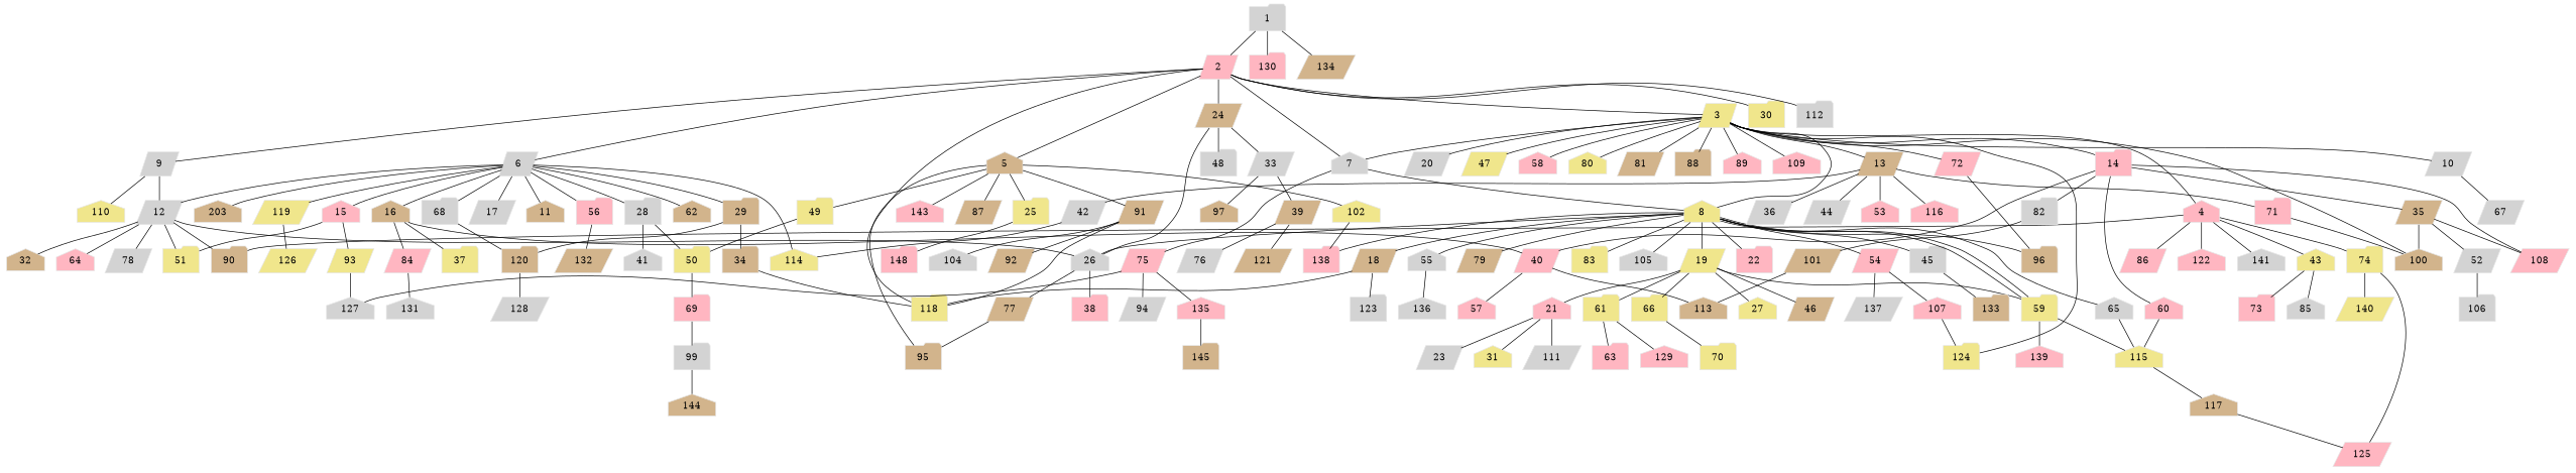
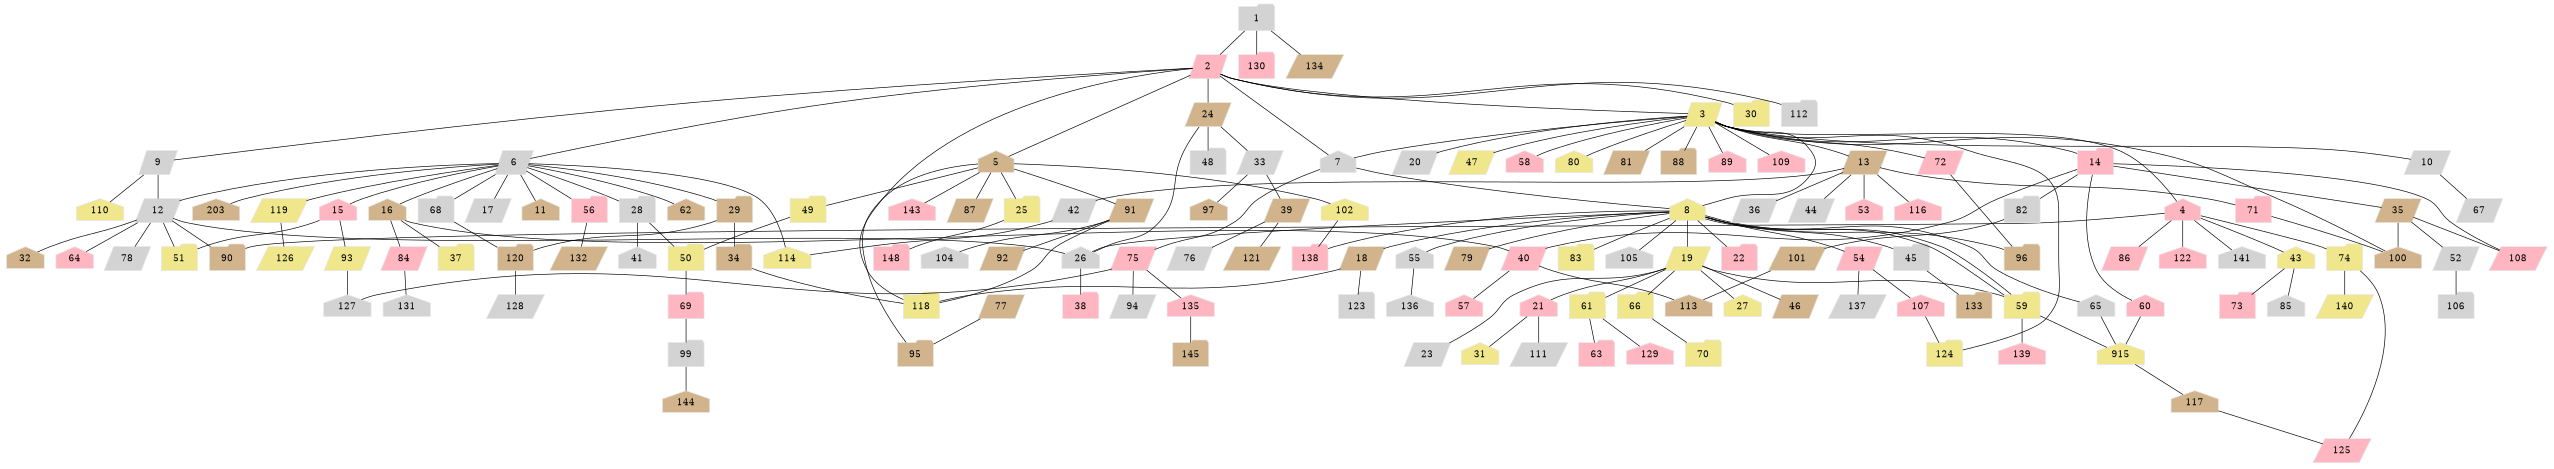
  graph {
    node [color=gray90 fillcolor=lightgrey shape=parallelogram style=filled]
    1 [shape=folder]
    2 [fillcolor=lightpink]
    130 [fillcolor=lightpink shape=folder]
    134 [fillcolor=tan]
    3 [fillcolor=khaki]
    5 [fillcolor=tan shape=house]
    6
    7 [shape=house]
    9
    24 [fillcolor=tan]
    30 [fillcolor=khaki shape=folder]
    112 [shape=folder]
    118 [fillcolor=khaki shape=folder]
    4 [fillcolor=lightpink shape=house]
    8 [fillcolor=khaki shape=house]
    10
    13 [fillcolor=tan]
    14 [fillcolor=lightpink shape=folder]
    20
    47 [fillcolor=khaki]
    58 [fillcolor=lightpink shape=house]
    72 [fillcolor=lightpink]
    80 [fillcolor=khaki shape=house]
    81 [fillcolor=tan]
    88 [fillcolor=tan shape=folder]
    89 [fillcolor=lightpink shape=house]
    100 [fillcolor=tan shape=house]
    109 [fillcolor=lightpink shape=house]
    124 [fillcolor=khaki shape=folder]
    25 [fillcolor=khaki shape=folder]
    49 [fillcolor=khaki shape=folder]
    87 [fillcolor=tan]
    91 [fillcolor=tan]
    95 [fillcolor=tan shape=folder]
    102 [fillcolor=khaki shape=house]
    143 [fillcolor=lightpink shape=house]
    11 [fillcolor=tan shape=house]
    12
    15 [fillcolor=lightpink shape=house]
    16 [fillcolor=tan shape=house]
    17
    28 [shape=folder]
    29 [fillcolor=tan shape=folder]
    56 [fillcolor=lightpink shape=folder]
    62 [fillcolor=tan shape=house]
    68 [shape=folder]
    n47 [fillcolor=tan label=203 shape=house]
    114 [fillcolor=khaki shape=house]
    119 [fillcolor=khaki]
    75 [fillcolor=lightpink]
    110 [fillcolor=khaki shape=house]
    26 [shape=house]
    33
    48 [shape=folder]
    43 [fillcolor=khaki shape=house]
    74 [fillcolor=khaki shape=folder]
    86 [fillcolor=lightpink]
    90 [fillcolor=tan shape=folder]
    122 [fillcolor=lightpink shape=house]
    141 [shape=house]
    18 [fillcolor=tan]
    19 [fillcolor=khaki]
    22 [fillcolor=lightpink shape=folder]
    45 [shape=folder]
    54 [fillcolor=lightpink]
    55 [shape=house]
    59 [fillcolor=khaki shape=folder]
    65 [shape=house]
    79 [fillcolor=tan]
    83 [fillcolor=khaki shape=folder]
    96 [fillcolor=tan shape=folder]
    105 [shape=house]
    138 [fillcolor=lightpink shape=folder]
    67
    36
    42
    44
    53 [fillcolor=lightpink shape=house]
    71 [fillcolor=lightpink shape=folder]
    116 [fillcolor=lightpink shape=house]
    35 [fillcolor=tan]
    40 [fillcolor=lightpink]
    60 [fillcolor=lightpink shape=house]
    82 [shape=folder]
    108 [fillcolor=lightpink]
    73 [fillcolor=lightpink shape=folder]
    85 [shape=house]
    125 [fillcolor=lightpink]
    140 [fillcolor=khaki]
    n90 [fillcolor=lightpink label=148 shape=folder]
    50 [fillcolor=khaki shape=folder]
    92 [fillcolor=tan]
    104 [shape=house]
    32 [fillcolor=tan shape=house]
    51 [fillcolor=khaki shape=folder]
    64 [fillcolor=lightpink shape=house]
    78
    93 [fillcolor=khaki]
    37 [fillcolor=khaki shape=folder]
    84 [fillcolor=lightpink]
    41 [shape=house]
    34 [fillcolor=tan shape=folder]
    120 [fillcolor=tan shape=folder]
    132 [fillcolor=tan]
    126 [fillcolor=khaki]
    94
    127 [shape=house]
    135 [fillcolor=lightpink shape=house]
    123 [shape=folder]
    21 [fillcolor=lightpink shape=house]
    27 [fillcolor=khaki shape=house]
    46 [fillcolor=tan]
    61 [fillcolor=khaki shape=folder]
    66 [fillcolor=khaki shape=folder]
    38 [fillcolor=lightpink shape=folder]
    77 [fillcolor=tan]
    133 [fillcolor=tan shape=folder]
    107 [fillcolor=lightpink shape=house]
    137
    136 [shape=house]
-   115 [fillcolor=khaki shape=house]
+   115 [fillcolor=khaki shape=house label=915]
    139 [fillcolor=lightpink shape=house]
    52
    57 [fillcolor=lightpink shape=house]
    113 [fillcolor=tan shape=house]
    101 [fillcolor=tan]
    131 [shape=house]
    23
    31 [fillcolor=khaki shape=house]
    111
    63 [fillcolor=lightpink shape=folder]
    129 [fillcolor=lightpink shape=house]
    70 [fillcolor=khaki shape=folder]
    39 [fillcolor=tan]
    97 [fillcolor=tan shape=house]
    69 [fillcolor=lightpink shape=folder]
    128
    76
    121 [fillcolor=tan]
    106 [shape=folder]
    99 [shape=folder]
    117 [fillcolor=tan shape=house]
    144 [fillcolor=tan shape=house]
    145 [fillcolor=tan shape=folder]
    1 -- 2
    1 -- 130
    1 -- 134
    2 -- 3
    2 -- 5
    2 -- 6
    2 -- 7
    2 -- 9
    2 -- 24
    2 -- 30
    2 -- 112
    2 -- 118
    3 -- 7
    3 -- 4
    3 -- 8
    3 -- 10
    3 -- 13
    3 -- 14
    3 -- 20
    3 -- 47
    3 -- 58
    3 -- 72
    3 -- 80
    3 -- 81
    3 -- 88
    3 -- 89
    3 -- 100
    3 -- 109
    3 -- 124
    5 -- 25
    5 -- 49
    5 -- 87
    5 -- 91
    5 -- 95
    5 -- 102
    5 -- 143
    6 -- 11
    6 -- 12
    6 -- 15
    6 -- 16
    6 -- 17
    6 -- 28
    6 -- 29
    6 -- 56
    6 -- 62
    6 -- 68
    6 -- n47
    6 -- 114
    6 -- 119
    7 -- 8
    7 -- 75
    9 -- 12
    9 -- 110
    24 -- 26
    24 -- 33
    24 -- 48
    4 -- 43
    4 -- 74
    4 -- 86
    4 -- 90
    4 -- 122
    4 -- 141
    8 -- 26
    8 -- 18
    8 -- 19
    8 -- 22
    8 -- 45
    8 -- 54
    8 -- 55
    8 -- 59
    8 -- 59
    8 -- 65
    8 -- 79
    8 -- 83
    8 -- 96
    8 -- 105
    8 -- 138
    10 -- 67
    13 -- 36
    13 -- 42
    13 -- 44
    13 -- 53
    13 -- 71
    13 -- 116
    14 -- 35
    14 -- 40
    14 -- 60
    14 -- 82
    14 -- 108
    72 -- 96
    25 -- n90
    49 -- 50
    91 -- 118
    91 -- 92
    91 -- 104
    102 -- 138
    12 -- 26
    12 -- 90
    12 -- 32
    12 -- 51
    12 -- 64
    12 -- 78
    15 -- 51
    15 -- 93
    16 -- 40
    16 -- 37
    16 -- 84
    28 -- 50
    28 -- 41
    29 -- 34
    29 -- 120
    56 -- 132
    68 -- 120
    119 -- 126
    75 -- 94
    75 -- 127
    75 -- 135
    26 -- 38
-   26 -- 77
    33 -- 39
    33 -- 97
    43 -- 73
    43 -- 85
    74 -- 125
    74 -- 140
    18 -- 118
    18 -- 123
    19 -- 59
    19 -- 21
    19 -- 27
    19 -- 46
    19 -- 61
    19 -- 66
    45 -- 133
    54 -- 107
    54 -- 137
    55 -- 136
    59 -- 115
    59 -- 139
    65 -- 115
    42 -- 114
    71 -- 100
    35 -- 100
    35 -- 108
    35 -- 52
    40 -- 57
    40 -- 113
    60 -- 115
    82 -- 101
    50 -- 69
    93 -- 127
    84 -- 131
    34 -- 118
    120 -- 128
    135 -- 145
-   21 -- 23
+   19 -- 23
    21 -- 31
    21 -- 111
    61 -- 63
    61 -- 129
    66 -- 70
    77 -- 95
    107 -- 124
    115 -- 117
    52 -- 106
    101 -- 113
    39 -- 76
    39 -- 121
    69 -- 99
    99 -- 144
    117 -- 125
  }
